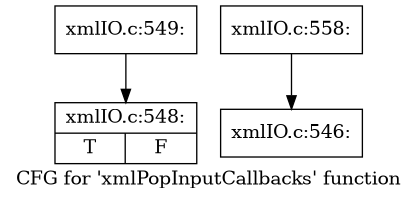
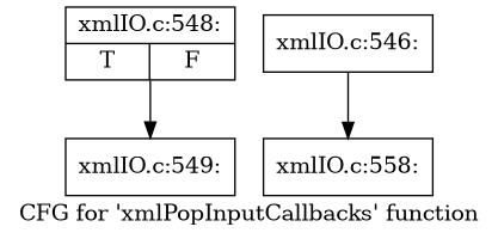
  digraph {
    label="CFG for 'xmlPopInputCallbacks' function"
    node [shape=record]
    n1 [label="{xmlIO.c:548:|{<s0>T|<s1>F}}"]
    n2 [label="{xmlIO.c:549:}"]
    n3 [label="{xmlIO.c:546:}"]
    n4 [label="{xmlIO.c:558:}"]
-   n2 -> n1
-   n4 -> n3
+   n1 -> n2
+   n3 -> n4
  }
